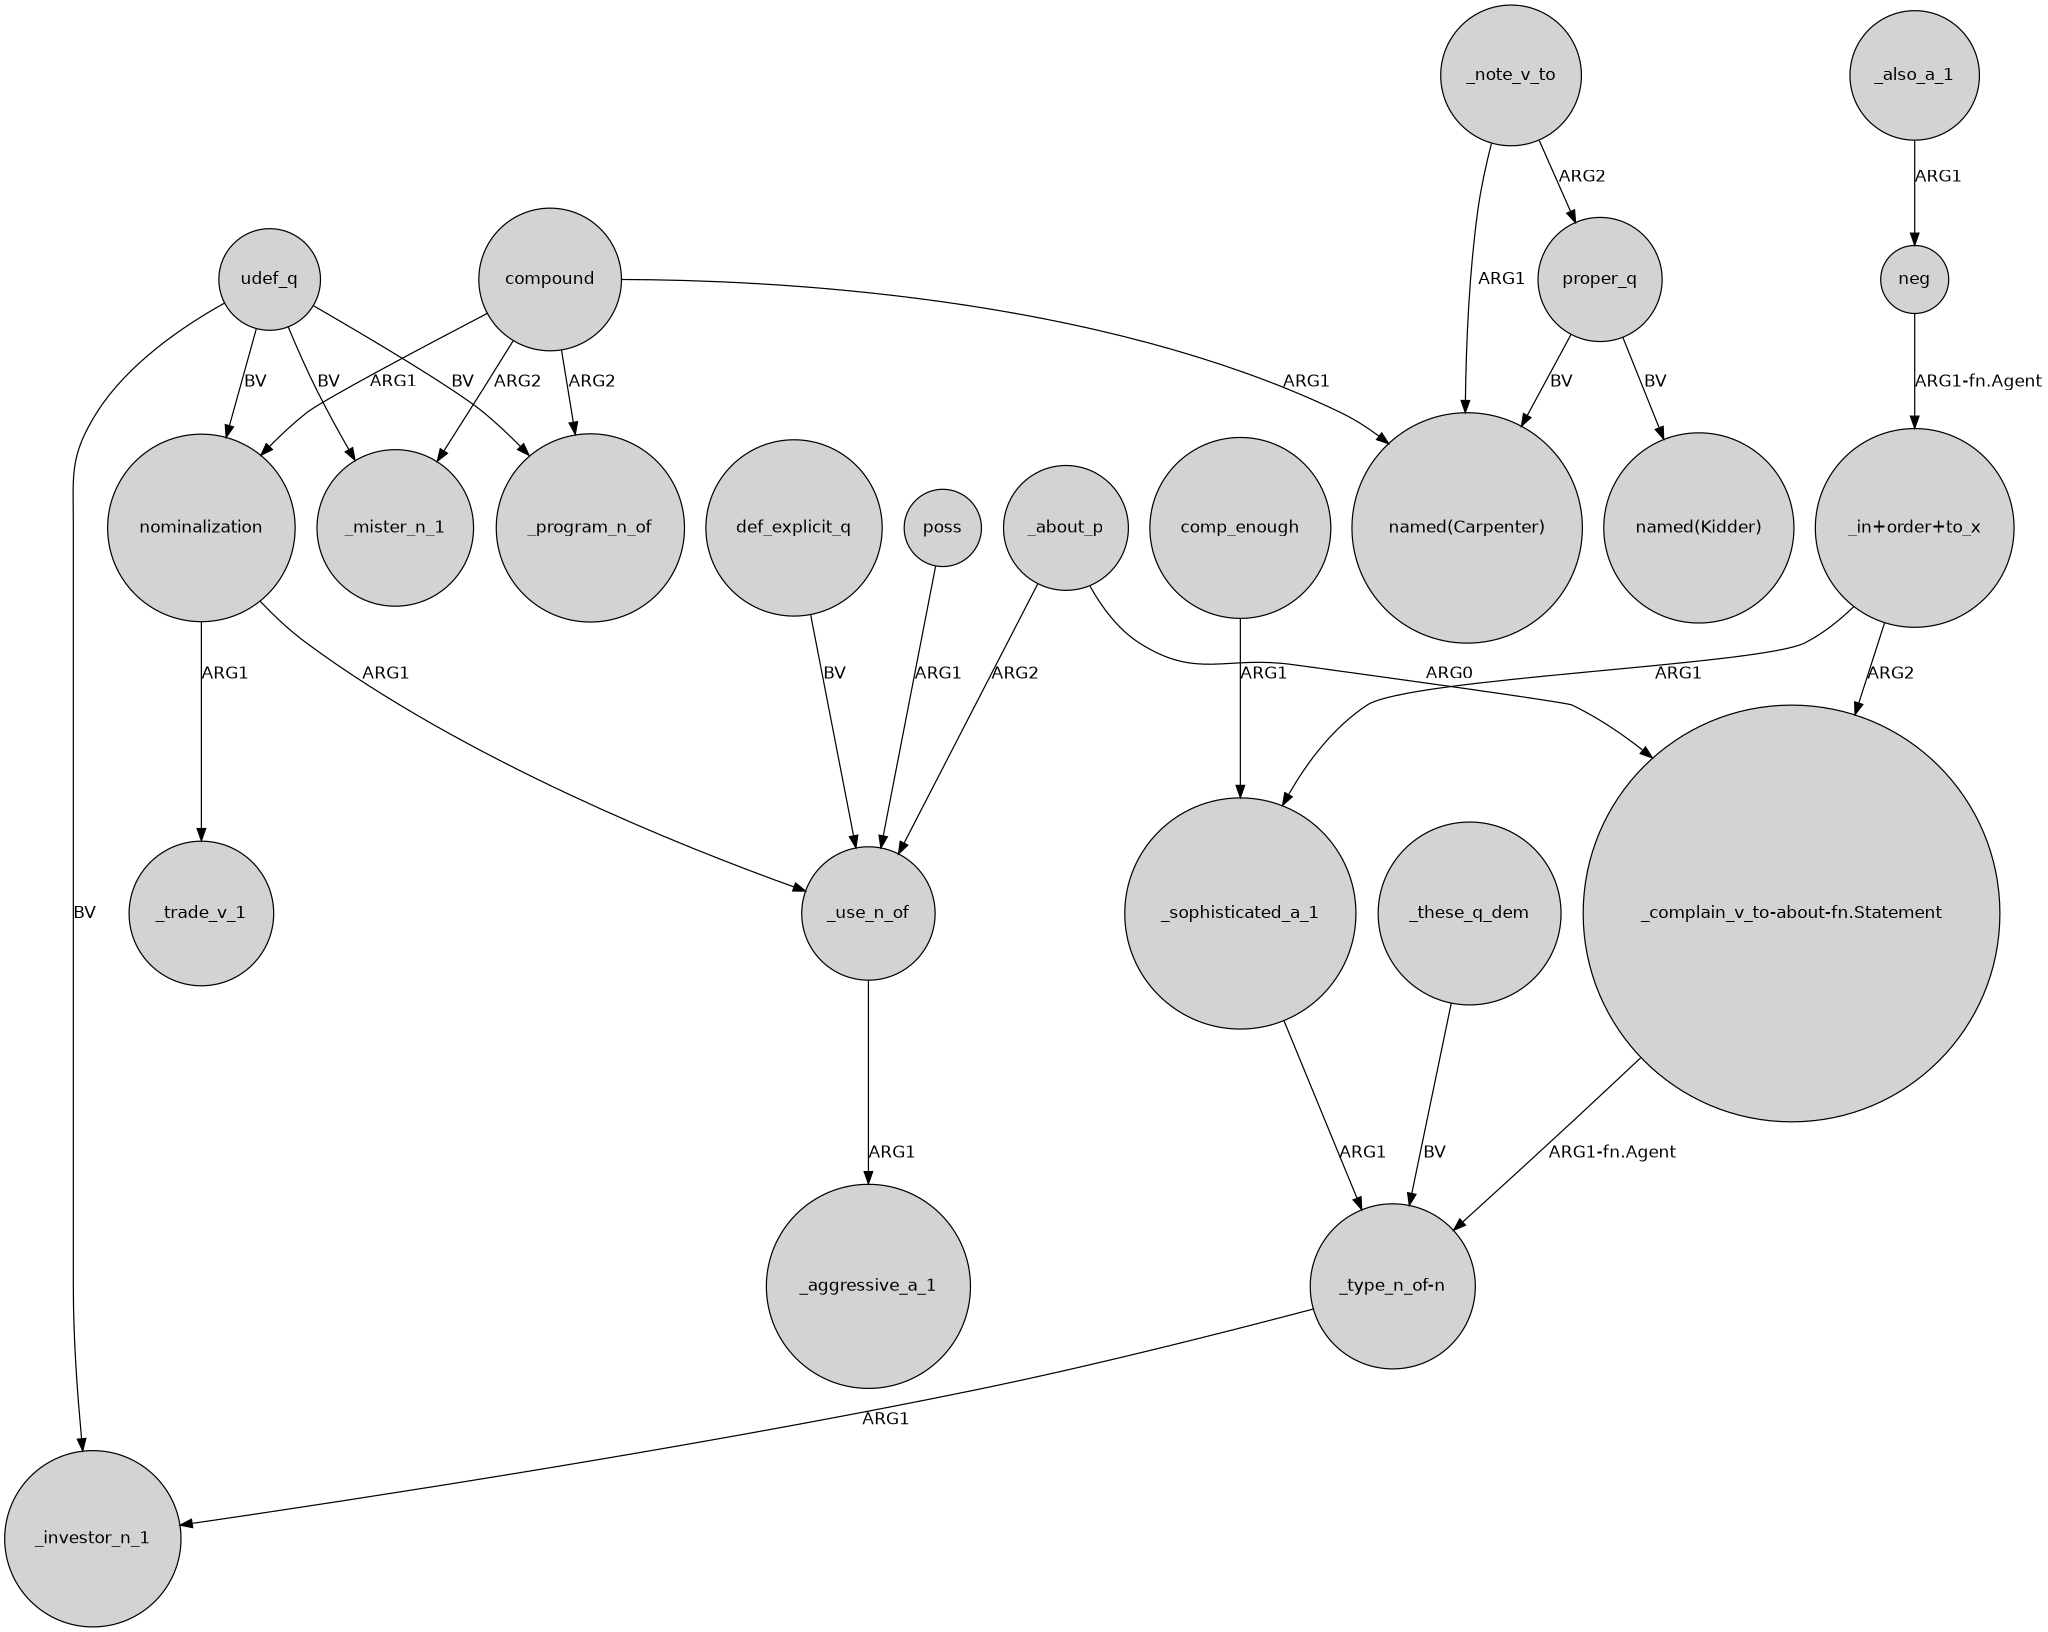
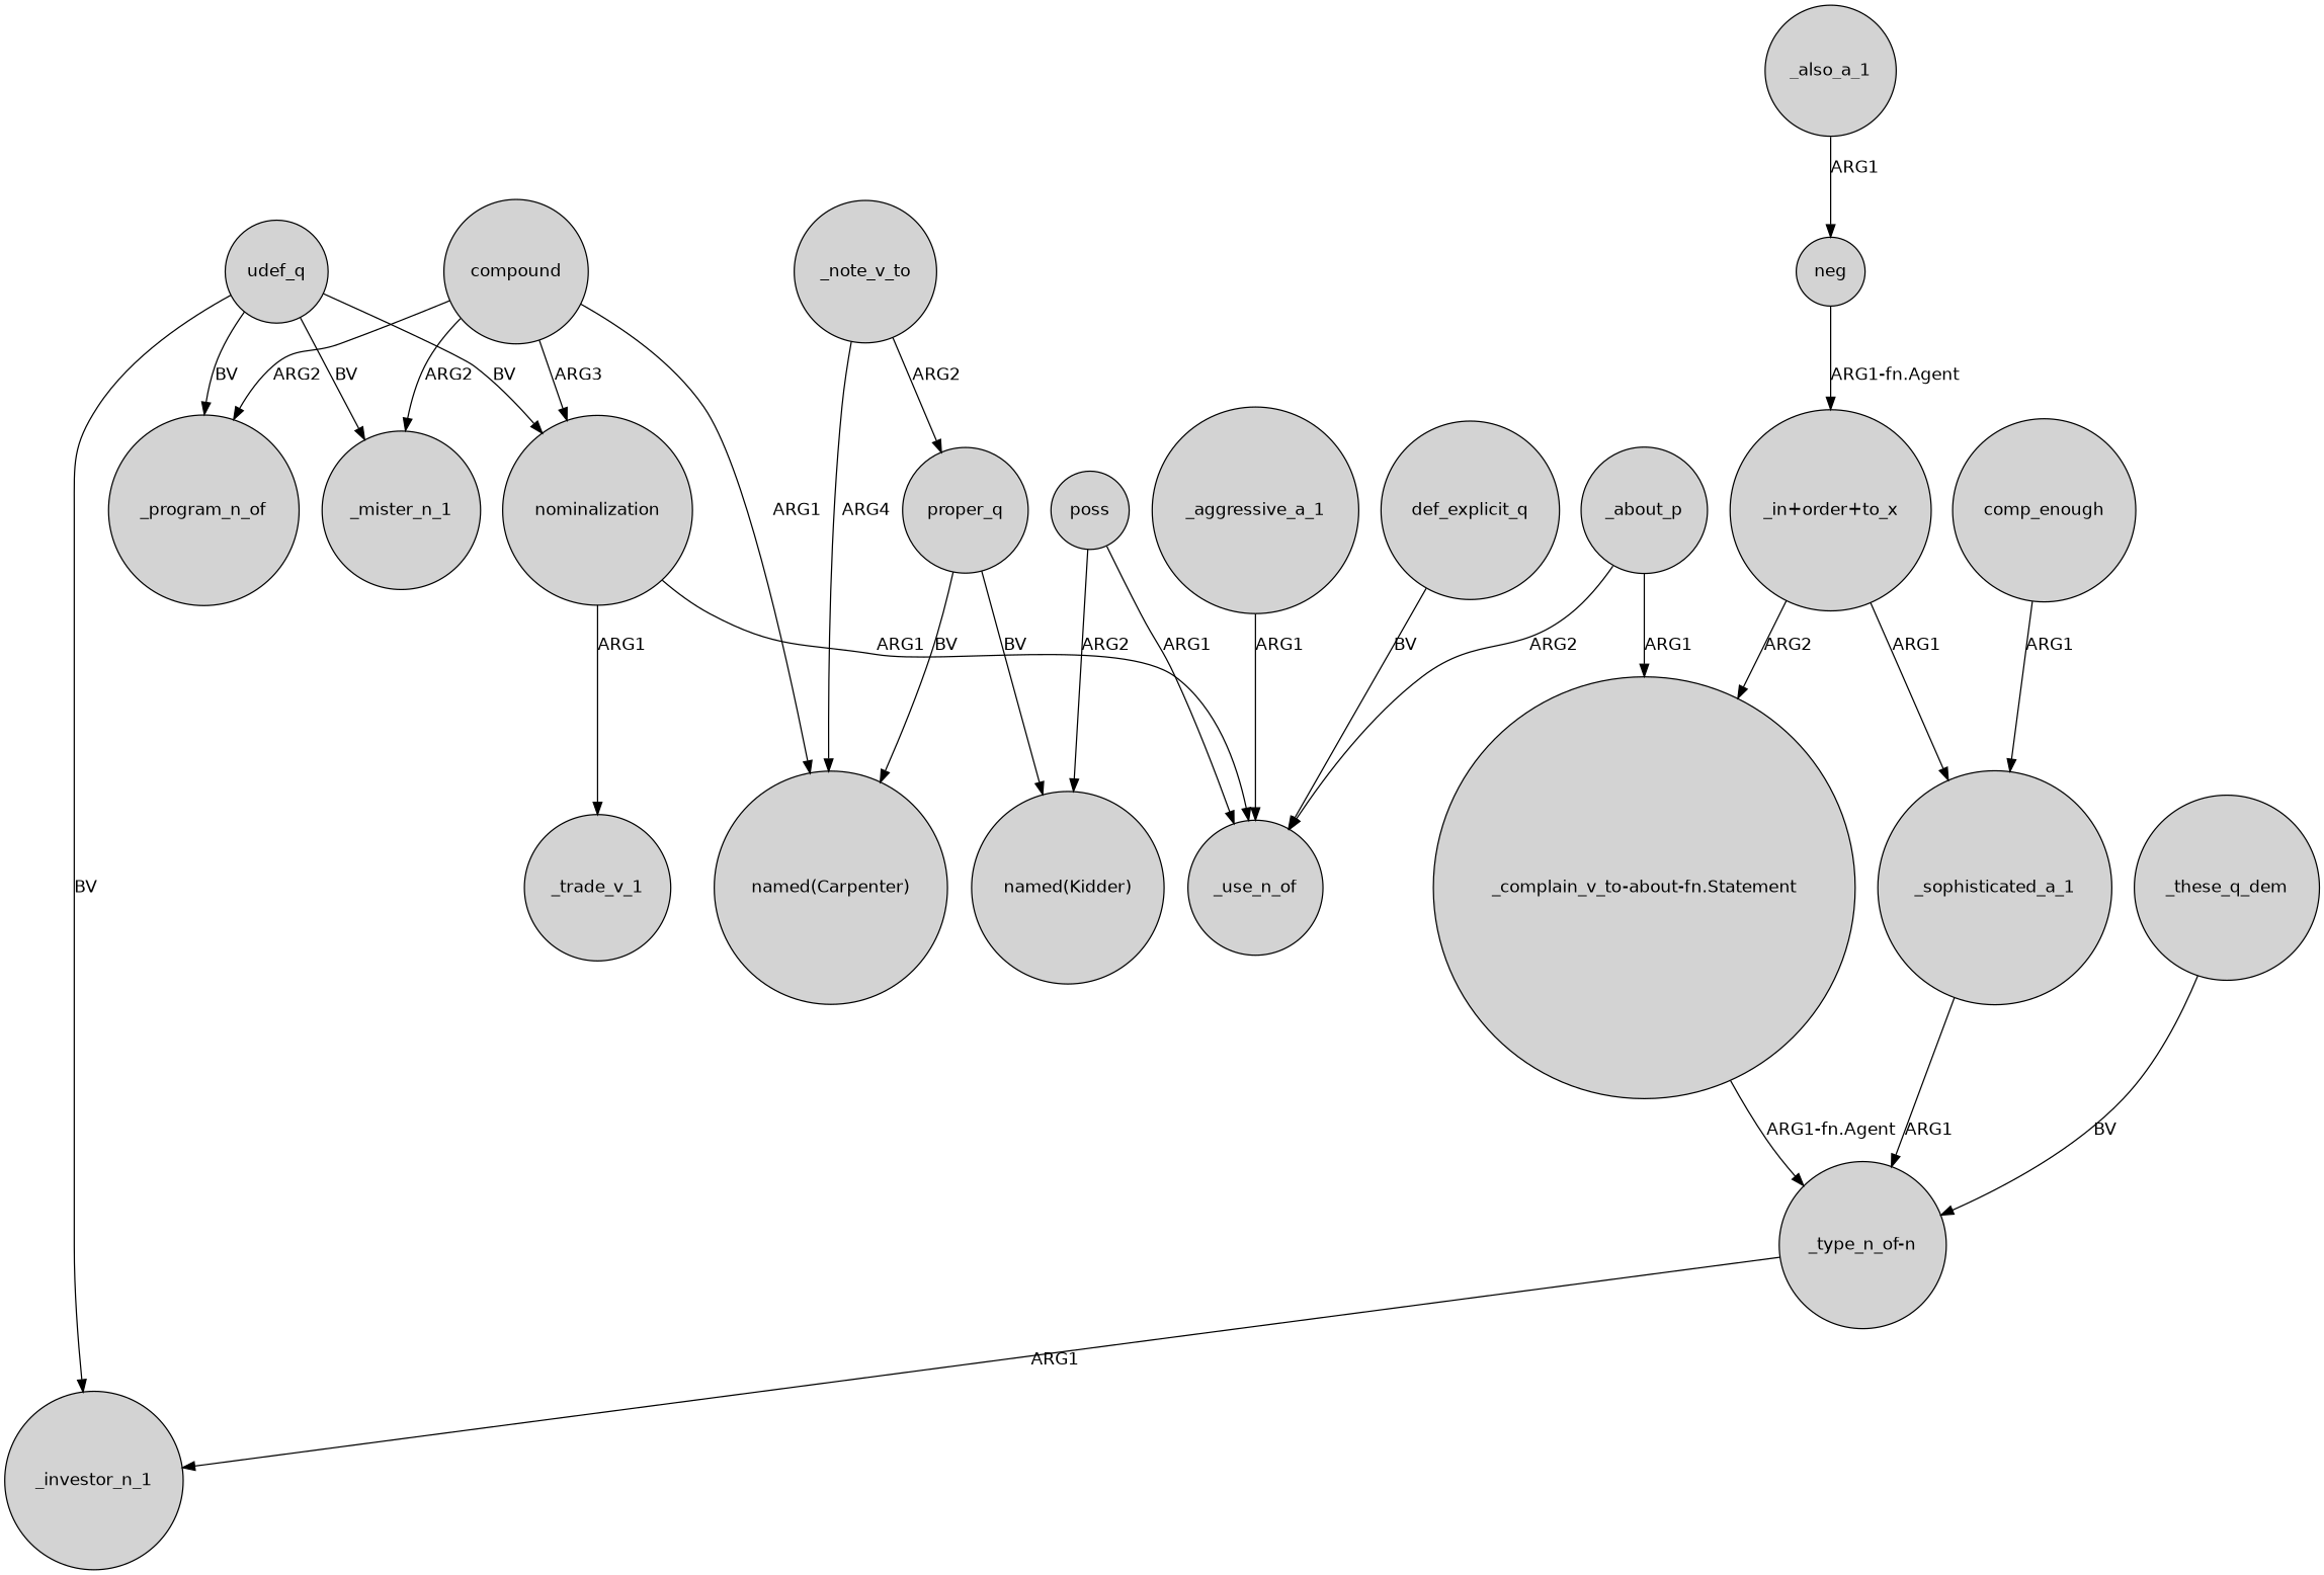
  digraph {
    fontname="DejaVu Sans"
    node [fontname="DejaVu Sans" shape=circle style=filled]
    edge [fontname="DejaVu Sans"]
    compound
    _program_n_of
    _mister_n_1
    nominalization
    "named(Carpenter)"
    _use_n_of
    _trade_v_1
    poss
    "named(Kidder)"
    comp_enough
    _sophisticated_a_1
    "_type_n_of-n"
    _investor_n_1
    udef_q
    _about_p
    "_complain_v_to-about-fn.Statement"
    neg
    "_in+order+to_x"
    _these_q_dem
    _also_a_1
    _aggressive_a_1
    _note_v_to
    proper_q
    def_explicit_q
    compound -> _program_n_of [label=ARG2]
    compound -> _mister_n_1 [label=ARG2]
-   compound -> nominalization [label=ARG1]
+   compound -> nominalization [label=ARG3]
    compound -> "named(Carpenter)" [label=ARG1]
    nominalization -> _use_n_of [label=ARG1]
    nominalization -> _trade_v_1 [label=ARG1]
    poss -> _use_n_of [label=ARG1]
+   poss -> "named(Kidder)" [label=ARG2]
    comp_enough -> _sophisticated_a_1 [label=ARG1]
    _sophisticated_a_1 -> "_type_n_of-n" [label=ARG1]
    "_type_n_of-n" -> _investor_n_1 [label=ARG1]
    udef_q -> _program_n_of [label=BV]
    udef_q -> _mister_n_1 [label=BV]
    udef_q -> nominalization [label=BV]
    udef_q -> _investor_n_1 [label=BV]
    _about_p -> _use_n_of [label=ARG2]
-   _about_p -> "_complain_v_to-about-fn.Statement" [label=ARG0]
+   _about_p -> "_complain_v_to-about-fn.Statement" [label=ARG1]
    "_complain_v_to-about-fn.Statement" -> "_type_n_of-n" [label="ARG1-fn.Agent"]
    neg -> "_in+order+to_x" [label="ARG1-fn.Agent"]
    "_in+order+to_x" -> _sophisticated_a_1 [label=ARG1]
    "_in+order+to_x" -> "_complain_v_to-about-fn.Statement" [label=ARG2]
    _these_q_dem -> "_type_n_of-n" [label=BV]
    _also_a_1 -> neg [label=ARG1]
-   _use_n_of -> _aggressive_a_1 [label=ARG1]
-   _note_v_to -> "named(Carpenter)" [label=ARG1]
+   _aggressive_a_1 -> _use_n_of [label=ARG1]
+   _note_v_to -> "named(Carpenter)" [label=ARG4]
    _note_v_to -> proper_q [label=ARG2]
    proper_q -> "named(Carpenter)" [label=BV]
    proper_q -> "named(Kidder)" [label=BV]
    def_explicit_q -> _use_n_of [label=BV]
  }
